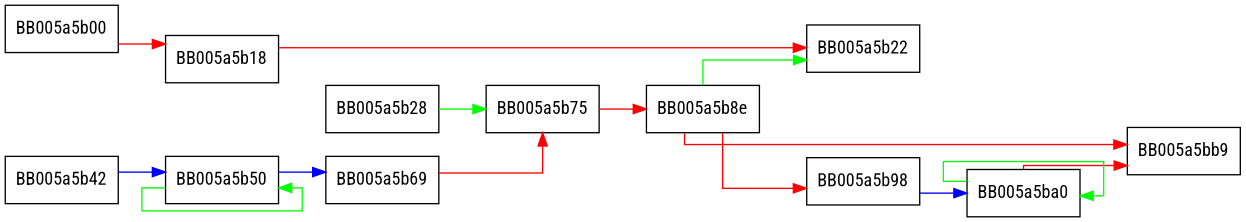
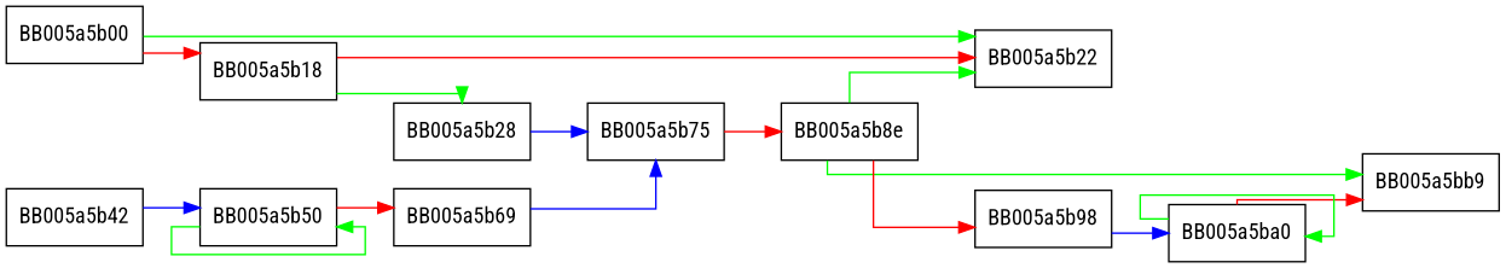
  digraph {
    fontname="Roboto Condensed"
    rankdir=LR
    splines=ortho
    node [fontname="Roboto Condensed" shape=box]
    edge [color=green fontname="Roboto Condensed"]
    BB005a5b00
    BB005a5b22
    BB005a5b18
    BB005a5b28
    BB005a5b75
    BB005a5b8e
    BB005a5bb9
    BB005a5b98
    BB005a5b69
    BB005a5b42
    BB005a5b50
    BB005a5ba0
+   BB005a5b00 -> BB005a5b22
    BB005a5b00 -> BB005a5b18 [color=red]
    BB005a5b18 -> BB005a5b22 [color=red]
-   BB005a5b28 -> BB005a5b75
+   BB005a5b18 -> BB005a5b28
+   BB005a5b28 -> BB005a5b75 [color=blue]
    BB005a5b75 -> BB005a5b8e [color=red]
    BB005a5b8e -> BB005a5b22
-   BB005a5b8e -> BB005a5bb9 [color=red]
+   BB005a5b8e -> BB005a5bb9
    BB005a5b8e -> BB005a5b98 [color=red]
    BB005a5b98 -> BB005a5ba0 [color=blue]
-   BB005a5b69 -> BB005a5b75 [color=red]
+   BB005a5b69 -> BB005a5b75 [color=blue]
    BB005a5b42 -> BB005a5b50 [color=blue]
-   BB005a5b50 -> BB005a5b69 [color=blue]
+   BB005a5b50 -> BB005a5b69 [color=red]
    BB005a5b50 -> BB005a5b50
    BB005a5ba0 -> BB005a5bb9 [color=red]
    BB005a5ba0 -> BB005a5ba0
  }
